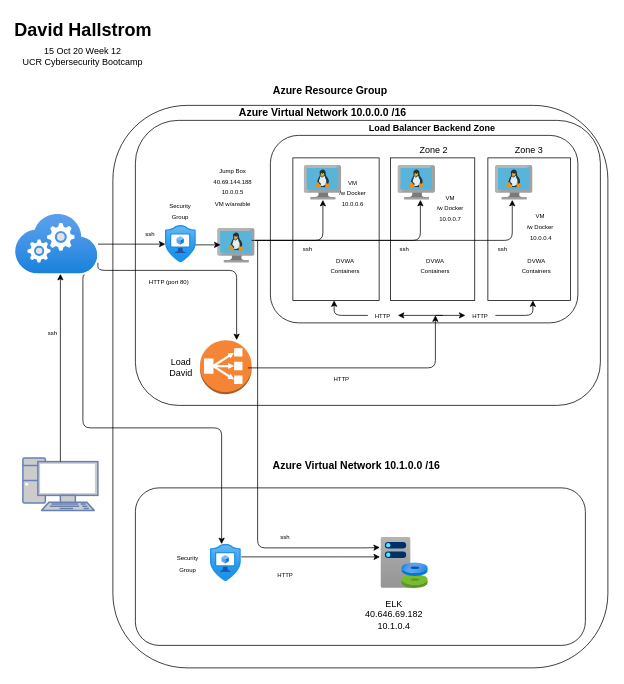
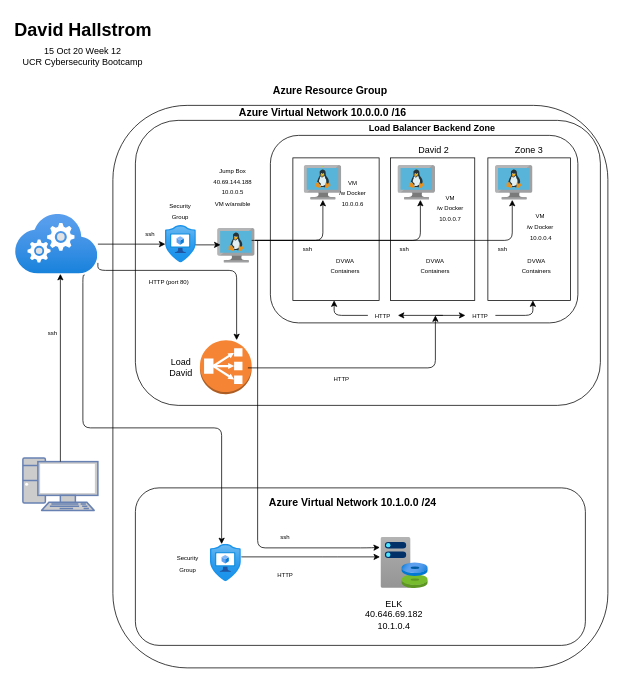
  <mxCell id="0" />
  <mxCell id="1" parent="0" />
  <mxCell id="2" value="" style="fontColor=#0066CC;verticalAlign=top;verticalLabelPosition=bottom;labelPosition=center;align=center;html=1;outlineConnect=0;fillColor=#CCCCCC;strokeColor=#6881B3;gradientColor=none;gradientDirection=north;strokeWidth=2;shape=mxgraph.networks.pc;" parent="1" vertex="1"><mxGeometry x="30" y="610" width="100" height="70" as="geometry" /></mxCell>
  <mxCell id="3" value="" style="rounded=1;whiteSpace=wrap;html=1;" parent="1" vertex="1"><mxGeometry x="150" y="140" width="660" height="750" as="geometry" /></mxCell>
  <mxCell id="4" value="&lt;font style=&quot;font-size: 14px&quot;&gt;&lt;b&gt;Azure Resource Group&lt;/b&gt;&lt;/font&gt;" style="text;html=1;strokeColor=none;fillColor=none;align=center;verticalAlign=middle;whiteSpace=wrap;rounded=0;" parent="1" vertex="1"><mxGeometry x="270" y="100" width="340" height="40" as="geometry" /></mxCell>
  <mxCell id="5" value="" style="rounded=1;whiteSpace=wrap;html=1;" parent="1" vertex="1"><mxGeometry x="180" y="160" width="620" height="380" as="geometry" /></mxCell>
  <mxCell id="6" value="&lt;font style=&quot;font-size: 14px&quot;&gt;&lt;b&gt;Azure Virtual Network 10.0.0.0 /16&lt;/b&gt;&lt;/font&gt;" style="text;html=1;strokeColor=none;fillColor=none;align=center;verticalAlign=middle;whiteSpace=wrap;rounded=0;" parent="1" vertex="1"><mxGeometry x="310" y="140" width="240" height="20" as="geometry" /></mxCell>
  <mxCell id="7" value="" style="rounded=1;whiteSpace=wrap;html=1;" parent="1" vertex="1"><mxGeometry x="360" y="180" width="410" height="250" as="geometry" /></mxCell>
  <mxCell id="8" value="&lt;b&gt;Load Balancer Backend Zone&amp;nbsp;&lt;/b&gt;" style="text;html=1;strokeColor=none;fillColor=none;align=center;verticalAlign=middle;whiteSpace=wrap;rounded=0;" parent="1" vertex="1"><mxGeometry x="490" y="160" width="175" height="20" as="geometry" /></mxCell>
  <mxCell id="9" value="" style="rounded=0;whiteSpace=wrap;html=1;" parent="1" vertex="1"><mxGeometry x="650" y="210" width="110" height="190" as="geometry" /></mxCell>
  <mxCell id="10" value="" style="edgeStyle=orthogonalEdgeStyle;rounded=0;orthogonalLoop=1;jettySize=auto;html=1;" parent="1" source="11" target="13" edge="1"><mxGeometry relative="1" as="geometry" /></mxCell>
- <mxCell id="11" value="Zone 2" style="text;html=1;strokeColor=none;fillColor=none;align=center;verticalAlign=middle;whiteSpace=wrap;rounded=0;" parent="1" vertex="1"><mxGeometry x="547.5" y="190" width="60" height="20" as="geometry" /></mxCell>
+ <mxCell id="11" value="David 2" style="text;html=1;strokeColor=none;fillColor=none;align=center;verticalAlign=middle;whiteSpace=wrap;rounded=0;" parent="1" vertex="1"><mxGeometry x="547.5" y="190" width="60" height="20" as="geometry" /></mxCell>
  <mxCell id="12" value="" style="aspect=fixed;html=1;points=[];align=center;image;fontSize=12;image=img/lib/azure2/compute/Cloud_Services_Classic.svg;" parent="1" vertex="1"><mxGeometry x="20" y="285.28" width="110" height="79.44" as="geometry" /></mxCell>
  <mxCell id="13" value="" style="rounded=0;whiteSpace=wrap;html=1;" parent="1" vertex="1"><mxGeometry x="520" y="210" width="112.5" height="190" as="geometry" /></mxCell>
  <mxCell id="14" value="" style="rounded=0;whiteSpace=wrap;html=1;" parent="1" vertex="1"><mxGeometry x="390" y="210" width="115" height="190" as="geometry" /></mxCell>
  <mxCell id="15" value="Zone 3" style="text;html=1;strokeColor=none;fillColor=none;align=center;verticalAlign=middle;whiteSpace=wrap;rounded=0;" parent="1" vertex="1"><mxGeometry x="675" y="190" width="60" height="20" as="geometry" /></mxCell>
  <mxCell id="16" value="" style="aspect=fixed;html=1;points=[];align=center;image;fontSize=12;image=img/lib/azure2/security/Application_Security_Groups.svg;" parent="1" vertex="1"><mxGeometry x="220" y="300" width="41.18" height="50" as="geometry" /></mxCell>
  <mxCell id="17" value="" style="aspect=fixed;html=1;points=[];align=center;image;fontSize=12;image=img/lib/mscae/VM_Linux.svg;" parent="1" vertex="1"><mxGeometry x="405" y="220" width="50" height="46" as="geometry" /></mxCell>
  <mxCell id="18" value="" style="aspect=fixed;html=1;points=[];align=center;image;fontSize=12;image=img/lib/mscae/VM_Linux.svg;" parent="1" vertex="1"><mxGeometry x="530" y="220" width="50" height="46" as="geometry" /></mxCell>
  <mxCell id="19" value="" style="aspect=fixed;html=1;points=[];align=center;image;fontSize=12;image=img/lib/mscae/VM_Linux.svg;" parent="1" vertex="1"><mxGeometry x="660" y="220" width="50" height="46" as="geometry" /></mxCell>
  <mxCell id="20" value="" style="shape=image;html=1;verticalAlign=top;verticalLabelPosition=bottom;labelBackgroundColor=#ffffff;imageAspect=0;aspect=fixed;image=https://cdn4.iconfinder.com/data/icons/vector-brand-logos/40/Docker-128.png" parent="1" vertex="1"><mxGeometry x="455" y="220" width="20" height="20" as="geometry" /></mxCell>
  <mxCell id="21" value="" style="shape=image;html=1;verticalAlign=top;verticalLabelPosition=bottom;labelBackgroundColor=#ffffff;imageAspect=0;aspect=fixed;image=https://cdn4.iconfinder.com/data/icons/vector-brand-logos/40/Docker-128.png" parent="1" vertex="1"><mxGeometry x="580" y="220" width="20" height="20" as="geometry" /></mxCell>
  <mxCell id="22" value="" style="shape=image;html=1;verticalAlign=top;verticalLabelPosition=bottom;labelBackgroundColor=#ffffff;imageAspect=0;aspect=fixed;image=https://cdn4.iconfinder.com/data/icons/vector-brand-logos/40/Docker-128.png" parent="1" vertex="1"><mxGeometry x="710" y="220" width="20" height="20" as="geometry" /></mxCell>
  <mxCell id="23" value="" style="aspect=fixed;html=1;points=[];align=center;image;fontSize=12;image=img/lib/mscae/VM_Linux.svg;" parent="1" vertex="1"><mxGeometry x="289.5" y="304" width="50" height="46" as="geometry" /></mxCell>
  <mxCell id="24" value="" style="outlineConnect=0;dashed=0;verticalLabelPosition=bottom;verticalAlign=top;align=center;html=1;shape=mxgraph.aws3.classic_load_balancer;fillColor=#F58534;gradientColor=none;" parent="1" vertex="1"><mxGeometry x="266.09" y="453" width="69" height="72" as="geometry" /></mxCell>
  <mxCell id="25" value="&lt;font style=&quot;font-size: 8px&quot;&gt;ssh&lt;/font&gt;" style="text;html=1;strokeColor=none;fillColor=none;align=center;verticalAlign=middle;whiteSpace=wrap;rounded=0;" parent="1" vertex="1"><mxGeometry x="180" y="300" width="40" height="20" as="geometry" /></mxCell>
  <mxCell id="26" value="" style="endArrow=classic;html=1;" parent="1" source="12" target="16" edge="1"><mxGeometry width="50" height="50" relative="1" as="geometry"><mxPoint x="410" y="420" as="sourcePoint" /><mxPoint x="460" y="370" as="targetPoint" /></mxGeometry></mxCell>
  <mxCell id="27" value="" style="endArrow=classic;html=1;entryX=0.08;entryY=0.478;entryDx=0;entryDy=0;entryPerimeter=0;" parent="1" target="23" edge="1"><mxGeometry width="50" height="50" relative="1" as="geometry"><mxPoint x="260" y="326" as="sourcePoint" /><mxPoint x="230" y="335" as="targetPoint" /></mxGeometry></mxCell>
  <mxCell id="28" value="" style="edgeStyle=segmentEdgeStyle;endArrow=classic;html=1;" parent="1" edge="1"><mxGeometry width="50" height="50" relative="1" as="geometry"><mxPoint x="335" y="320" as="sourcePoint" /><mxPoint x="430" y="266" as="targetPoint" /><Array as="points"><mxPoint x="335" y="320" /><mxPoint x="430" y="320" /></Array></mxGeometry></mxCell>
  <mxCell id="29" value="" style="edgeStyle=segmentEdgeStyle;endArrow=classic;html=1;" parent="1" source="23" edge="1"><mxGeometry width="50" height="50" relative="1" as="geometry"><mxPoint x="510" y="316" as="sourcePoint" /><mxPoint x="560" y="266" as="targetPoint" /><Array as="points"><mxPoint x="560" y="320" /></Array></mxGeometry></mxCell>
  <mxCell id="30" value="" style="edgeStyle=segmentEdgeStyle;endArrow=classic;html=1;" parent="1" edge="1"><mxGeometry width="50" height="50" relative="1" as="geometry"><mxPoint x="340" y="320" as="sourcePoint" /><mxPoint x="682.5" y="266" as="targetPoint" /></mxGeometry></mxCell>
  <mxCell id="31" value="&lt;font style=&quot;font-size: 8px&quot;&gt;ssh&lt;/font&gt;" style="text;html=1;strokeColor=none;fillColor=none;align=center;verticalAlign=middle;whiteSpace=wrap;rounded=0;" parent="1" vertex="1"><mxGeometry x="650" y="320" width="40" height="20" as="geometry" /></mxCell>
  <mxCell id="32" value="&lt;span style=&quot;font-size: 8px&quot;&gt;VM &lt;br&gt;/w Docker&lt;br&gt;10.0.0.6&lt;br&gt;&lt;br&gt;&lt;br&gt;&lt;/span&gt;" style="text;html=1;strokeColor=none;fillColor=none;align=center;verticalAlign=middle;whiteSpace=wrap;rounded=0;" parent="1" vertex="1"><mxGeometry x="450" y="260" width="40" height="20" as="geometry" /></mxCell>
  <mxCell id="33" value="&lt;font style=&quot;font-size: 8px&quot;&gt;VM &lt;br&gt;/w Docker&lt;br&gt;&amp;nbsp;10.0.0.4&lt;br&gt;&lt;/font&gt;" style="text;html=1;strokeColor=none;fillColor=none;align=center;verticalAlign=middle;whiteSpace=wrap;rounded=0;" parent="1" vertex="1"><mxGeometry x="700" y="291" width="40" height="20" as="geometry" /></mxCell>
  <mxCell id="34" value="&lt;font style=&quot;font-size: 8px&quot;&gt;VM &lt;br&gt;/w Docker 10.0.0.7&lt;br&gt;&lt;br&gt;&lt;br&gt;&lt;/font&gt;" style="text;html=1;strokeColor=none;fillColor=none;align=center;verticalAlign=middle;whiteSpace=wrap;rounded=0;" parent="1" vertex="1"><mxGeometry x="580" y="280" width="40" height="20" as="geometry" /></mxCell>
  <mxCell id="35" value="" style="edgeStyle=segmentEdgeStyle;endArrow=classic;html=1;" parent="1" target="24" edge="1"><mxGeometry width="50" height="50" relative="1" as="geometry"><mxPoint x="130" y="350" as="sourcePoint" /><mxPoint x="180" y="300" as="targetPoint" /><Array as="points"><mxPoint x="130" y="360" /><mxPoint x="315" y="360" /></Array></mxGeometry></mxCell>
  <mxCell id="36" value="&lt;font style=&quot;font-size: 8px&quot;&gt;ssh&lt;/font&gt;" style="text;html=1;strokeColor=none;fillColor=none;align=center;verticalAlign=middle;whiteSpace=wrap;rounded=0;" parent="1" vertex="1"><mxGeometry x="50" y="433" width="40" height="20" as="geometry" /></mxCell>
  <mxCell id="37" value="&lt;font style=&quot;font-size: 8px&quot;&gt;ssh&lt;/font&gt;" style="text;html=1;strokeColor=none;fillColor=none;align=center;verticalAlign=middle;whiteSpace=wrap;rounded=0;" parent="1" vertex="1"><mxGeometry x="518.83" y="320" width="40" height="20" as="geometry" /></mxCell>
  <mxCell id="38" value="&lt;font style=&quot;font-size: 8px&quot;&gt;Jump Box 40.69.144.188 10.0.0.5&lt;br&gt;VM w/ansible&lt;br&gt;&lt;br&gt;&lt;/font&gt;" style="text;html=1;strokeColor=none;fillColor=none;align=center;verticalAlign=middle;whiteSpace=wrap;rounded=0;" parent="1" vertex="1"><mxGeometry x="280" y="231.5" width="60" height="47" as="geometry" /></mxCell>
  <mxCell id="39" value="" style="edgeStyle=segmentEdgeStyle;endArrow=classic;html=1;" parent="1" source="48" edge="1"><mxGeometry width="50" height="50" relative="1" as="geometry"><mxPoint x="580" y="420" as="sourcePoint" /><mxPoint x="710" y="400" as="targetPoint" /></mxGeometry></mxCell>
  <mxCell id="40" value="" style="edgeStyle=segmentEdgeStyle;endArrow=classic;html=1;" parent="1" source="45" edge="1"><mxGeometry width="50" height="50" relative="1" as="geometry"><mxPoint x="590" y="420" as="sourcePoint" /><mxPoint x="445" y="400" as="targetPoint" /></mxGeometry></mxCell>
  <mxCell id="41" value="&lt;font style=&quot;font-size: 8px&quot;&gt;HTTP (port 80)&lt;/font&gt;" style="text;html=1;strokeColor=none;fillColor=none;align=center;verticalAlign=middle;whiteSpace=wrap;rounded=0;" parent="1" vertex="1"><mxGeometry x="190" y="364.72" width="70" height="20" as="geometry" /></mxCell>
  <mxCell id="42" value="&lt;font style=&quot;font-size: 8px&quot;&gt;Security&lt;br&gt;Group&lt;br&gt;&lt;/font&gt;" style="text;html=1;strokeColor=none;fillColor=none;align=center;verticalAlign=middle;whiteSpace=wrap;rounded=0;" parent="1" vertex="1"><mxGeometry x="220" y="270" width="40" height="20" as="geometry" /></mxCell>
  <mxCell id="43" value="" style="edgeStyle=segmentEdgeStyle;endArrow=classic;html=1;exitX=0.5;exitY=0.07;exitDx=0;exitDy=0;exitPerimeter=0;" parent="1" source="2" edge="1"><mxGeometry width="50" height="50" relative="1" as="geometry"><mxPoint x="80" y="520" as="sourcePoint" /><mxPoint x="80" y="364.72" as="targetPoint" /></mxGeometry></mxCell>
  <mxCell id="44" value="&lt;font style=&quot;font-size: 8px&quot;&gt;ssh&lt;/font&gt;" style="text;html=1;strokeColor=none;fillColor=none;align=center;verticalAlign=middle;whiteSpace=wrap;rounded=0;" parent="1" vertex="1"><mxGeometry x="390" y="320" width="40" height="20" as="geometry" /></mxCell>
  <mxCell id="45" value="&lt;font style=&quot;font-size: 8px&quot;&gt;HTTP&lt;br&gt;&lt;/font&gt;" style="text;html=1;strokeColor=none;fillColor=none;align=center;verticalAlign=middle;whiteSpace=wrap;rounded=0;" parent="1" vertex="1"><mxGeometry x="490" y="410" width="40" height="20" as="geometry" /></mxCell>
  <mxCell id="46" value="" style="edgeStyle=segmentEdgeStyle;endArrow=classic;html=1;" parent="1" target="45" edge="1"><mxGeometry width="50" height="50" relative="1" as="geometry"><mxPoint x="590" y="420" as="sourcePoint" /><mxPoint x="445" y="370" as="targetPoint" /></mxGeometry></mxCell>
  <mxCell id="47" value="&lt;font style=&quot;font-size: 8px&quot;&gt;HTTP&lt;br&gt;&lt;/font&gt;" style="text;html=1;strokeColor=none;fillColor=none;align=center;verticalAlign=middle;whiteSpace=wrap;rounded=0;" parent="1" vertex="1"><mxGeometry x="435" y="494" width="40" height="20" as="geometry" /></mxCell>
  <mxCell id="48" value="&lt;font style=&quot;font-size: 8px&quot;&gt;HTTP&lt;br&gt;&lt;/font&gt;" style="text;html=1;strokeColor=none;fillColor=none;align=center;verticalAlign=middle;whiteSpace=wrap;rounded=0;" parent="1" vertex="1"><mxGeometry x="620" y="410" width="40" height="20" as="geometry" /></mxCell>
  <mxCell id="49" value="" style="edgeStyle=segmentEdgeStyle;endArrow=classic;html=1;" parent="1" target="48" edge="1"><mxGeometry width="50" height="50" relative="1" as="geometry"><mxPoint x="580" y="420" as="sourcePoint" /><mxPoint x="710" y="370" as="targetPoint" /></mxGeometry></mxCell>
  <mxCell id="50" value="David Hallstrom" style="text;strokeColor=none;fillColor=none;html=1;fontSize=24;fontStyle=1;verticalAlign=middle;align=center;" parent="1" vertex="1"><mxGeometry x="60" y="20" width="100" height="40" as="geometry" /></mxCell>
  <mxCell id="51" value="15 Oct 20 Week 12&lt;br&gt;UCR Cybersecurity Bootcamp" style="text;html=1;strokeColor=none;fillColor=none;align=center;verticalAlign=middle;whiteSpace=wrap;rounded=0;" parent="1" vertex="1"><mxGeometry x="20" y="60" width="180" height="30" as="geometry" /></mxCell>
  <mxCell id="52" value="" style="rounded=1;whiteSpace=wrap;html=1;" vertex="1" parent="1"><mxGeometry x="180" y="650" width="600" height="210" as="geometry" /></mxCell>
  <mxCell id="53" value="Load David&lt;br&gt;" style="text;html=1;strokeColor=none;fillColor=none;align=center;verticalAlign=middle;whiteSpace=wrap;rounded=0;" vertex="1" parent="1"><mxGeometry x="220.59" y="479" width="40" height="20" as="geometry" /></mxCell>
  <mxCell id="54" value="" style="edgeStyle=segmentEdgeStyle;endArrow=classic;html=1;" edge="1" parent="1"><mxGeometry width="50" height="50" relative="1" as="geometry"><mxPoint x="330" y="490" as="sourcePoint" /><mxPoint x="580" y="420" as="targetPoint" /></mxGeometry></mxCell>
  <mxCell id="55" value="&lt;font style=&quot;font-size: 8px&quot;&gt;DVWA Containers&lt;br&gt;&lt;br&gt;&lt;/font&gt;" style="text;html=1;strokeColor=none;fillColor=none;align=center;verticalAlign=middle;whiteSpace=wrap;rounded=0;" vertex="1" parent="1"><mxGeometry x="440" y="350" width="40" height="20" as="geometry" /></mxCell>
  <mxCell id="56" value="&lt;font style=&quot;font-size: 8px&quot;&gt;DVWA Containers&lt;br&gt;&lt;br&gt;&lt;/font&gt;" style="text;html=1;strokeColor=none;fillColor=none;align=center;verticalAlign=middle;whiteSpace=wrap;rounded=0;" vertex="1" parent="1"><mxGeometry x="560" y="350" width="40" height="20" as="geometry" /></mxCell>
  <mxCell id="57" value="&lt;font style=&quot;font-size: 8px&quot;&gt;DVWA Containers&lt;br&gt;&lt;br&gt;&lt;/font&gt;" style="text;html=1;strokeColor=none;fillColor=none;align=center;verticalAlign=middle;whiteSpace=wrap;rounded=0;" vertex="1" parent="1"><mxGeometry x="695" y="350" width="40" height="20" as="geometry" /></mxCell>
  <mxCell id="58" value="" style="aspect=fixed;html=1;points=[];align=center;image;fontSize=12;image=img/lib/azure2/security/Application_Security_Groups.svg;" vertex="1" parent="1"><mxGeometry x="280" y="725" width="41.17" height="50" as="geometry" /></mxCell>
  <mxCell id="59" value="&lt;font style=&quot;font-size: 8px&quot;&gt;Security&lt;br&gt;Group&lt;br&gt;&lt;/font&gt;" style="text;html=1;strokeColor=none;fillColor=none;align=center;verticalAlign=middle;whiteSpace=wrap;rounded=0;" vertex="1" parent="1"><mxGeometry x="230" y="740" width="40" height="20" as="geometry" /></mxCell>
  <mxCell id="60" value="" style="edgeStyle=segmentEdgeStyle;endArrow=classic;html=1;exitX=0.84;exitY=1.019;exitDx=0;exitDy=0;exitPerimeter=0;" edge="1" parent="1" source="12"><mxGeometry width="50" height="50" relative="1" as="geometry"><mxPoint x="110" y="622" as="sourcePoint" /><mxPoint x="295" y="725" as="targetPoint" /><Array as="points"><mxPoint x="110" y="366" /><mxPoint x="110" y="570" /><mxPoint x="295" y="570" /></Array></mxGeometry></mxCell>
  <mxCell id="61" value="" style="edgeStyle=segmentEdgeStyle;endArrow=classic;html=1;" edge="1" parent="1"><mxGeometry width="50" height="50" relative="1" as="geometry"><mxPoint x="321.17" y="742" as="sourcePoint" /><mxPoint x="506.17" y="742" as="targetPoint" /><Array as="points"><mxPoint x="440" y="742" /><mxPoint x="440" y="742" /></Array></mxGeometry></mxCell>
- <mxCell id="63" value="&lt;font style=&quot;font-size: 14px&quot;&gt;&lt;b&gt;Azure Virtual Network 10.1.0.0 /16&lt;/b&gt;&lt;/font&gt;" style="text;html=1;strokeColor=none;fillColor=none;align=center;verticalAlign=middle;whiteSpace=wrap;rounded=0;" vertex="1" parent="1"><mxGeometry x="355" y="610" width="240" height="20" as="geometry" /></mxCell>
+ <mxCell id="62" value="&lt;font style=&quot;font-size: 14px&quot;&gt;&lt;b&gt;Azure Virtual Network 10.1.0.0 /24&lt;br&gt;&lt;/b&gt;&lt;/font&gt;" style="text;html=1;strokeColor=none;fillColor=none;align=center;verticalAlign=middle;whiteSpace=wrap;rounded=0;" vertex="1" parent="1"><mxGeometry x="350" y="660" width="240" height="20" as="geometry" /></mxCell>
  <mxCell id="64" value="" style="aspect=fixed;html=1;points=[];align=center;image;fontSize=12;image=img/lib/azure2/azure_stack/Capacity.svg;" vertex="1" parent="1"><mxGeometry x="507.33" y="716" width="63" height="68" as="geometry" /></mxCell>
  <mxCell id="65" value="ELK&lt;br&gt;40.646.69.182&lt;br&gt;10.1.0.4" style="text;html=1;strokeColor=none;fillColor=none;align=center;verticalAlign=middle;whiteSpace=wrap;rounded=0;" vertex="1" parent="1"><mxGeometry x="455" y="784" width="140" height="70" as="geometry" /></mxCell>
  <mxCell id="66" value="" style="edgeStyle=segmentEdgeStyle;endArrow=classic;html=1;entryX=-0.021;entryY=0.197;entryDx=0;entryDy=0;entryPerimeter=0;" edge="1" parent="1" target="64"><mxGeometry width="50" height="50" relative="1" as="geometry"><mxPoint x="343" y="320" as="sourcePoint" /><mxPoint x="490" y="730" as="targetPoint" /><Array as="points"><mxPoint x="343" y="730" /><mxPoint x="490" y="730" /></Array></mxGeometry></mxCell>
  <mxCell id="67" value="&lt;font style=&quot;font-size: 8px&quot;&gt;ssh&lt;/font&gt;" style="text;html=1;strokeColor=none;fillColor=none;align=center;verticalAlign=middle;whiteSpace=wrap;rounded=0;" vertex="1" parent="1"><mxGeometry x="360" y="705" width="40" height="20" as="geometry" /></mxCell>
  <mxCell id="68" value="&lt;font style=&quot;font-size: 8px&quot;&gt;HTTP&lt;br&gt;&lt;/font&gt;" style="text;html=1;strokeColor=none;fillColor=none;align=center;verticalAlign=middle;whiteSpace=wrap;rounded=0;" vertex="1" parent="1"><mxGeometry x="360" y="755" width="40" height="20" as="geometry" /></mxCell>
